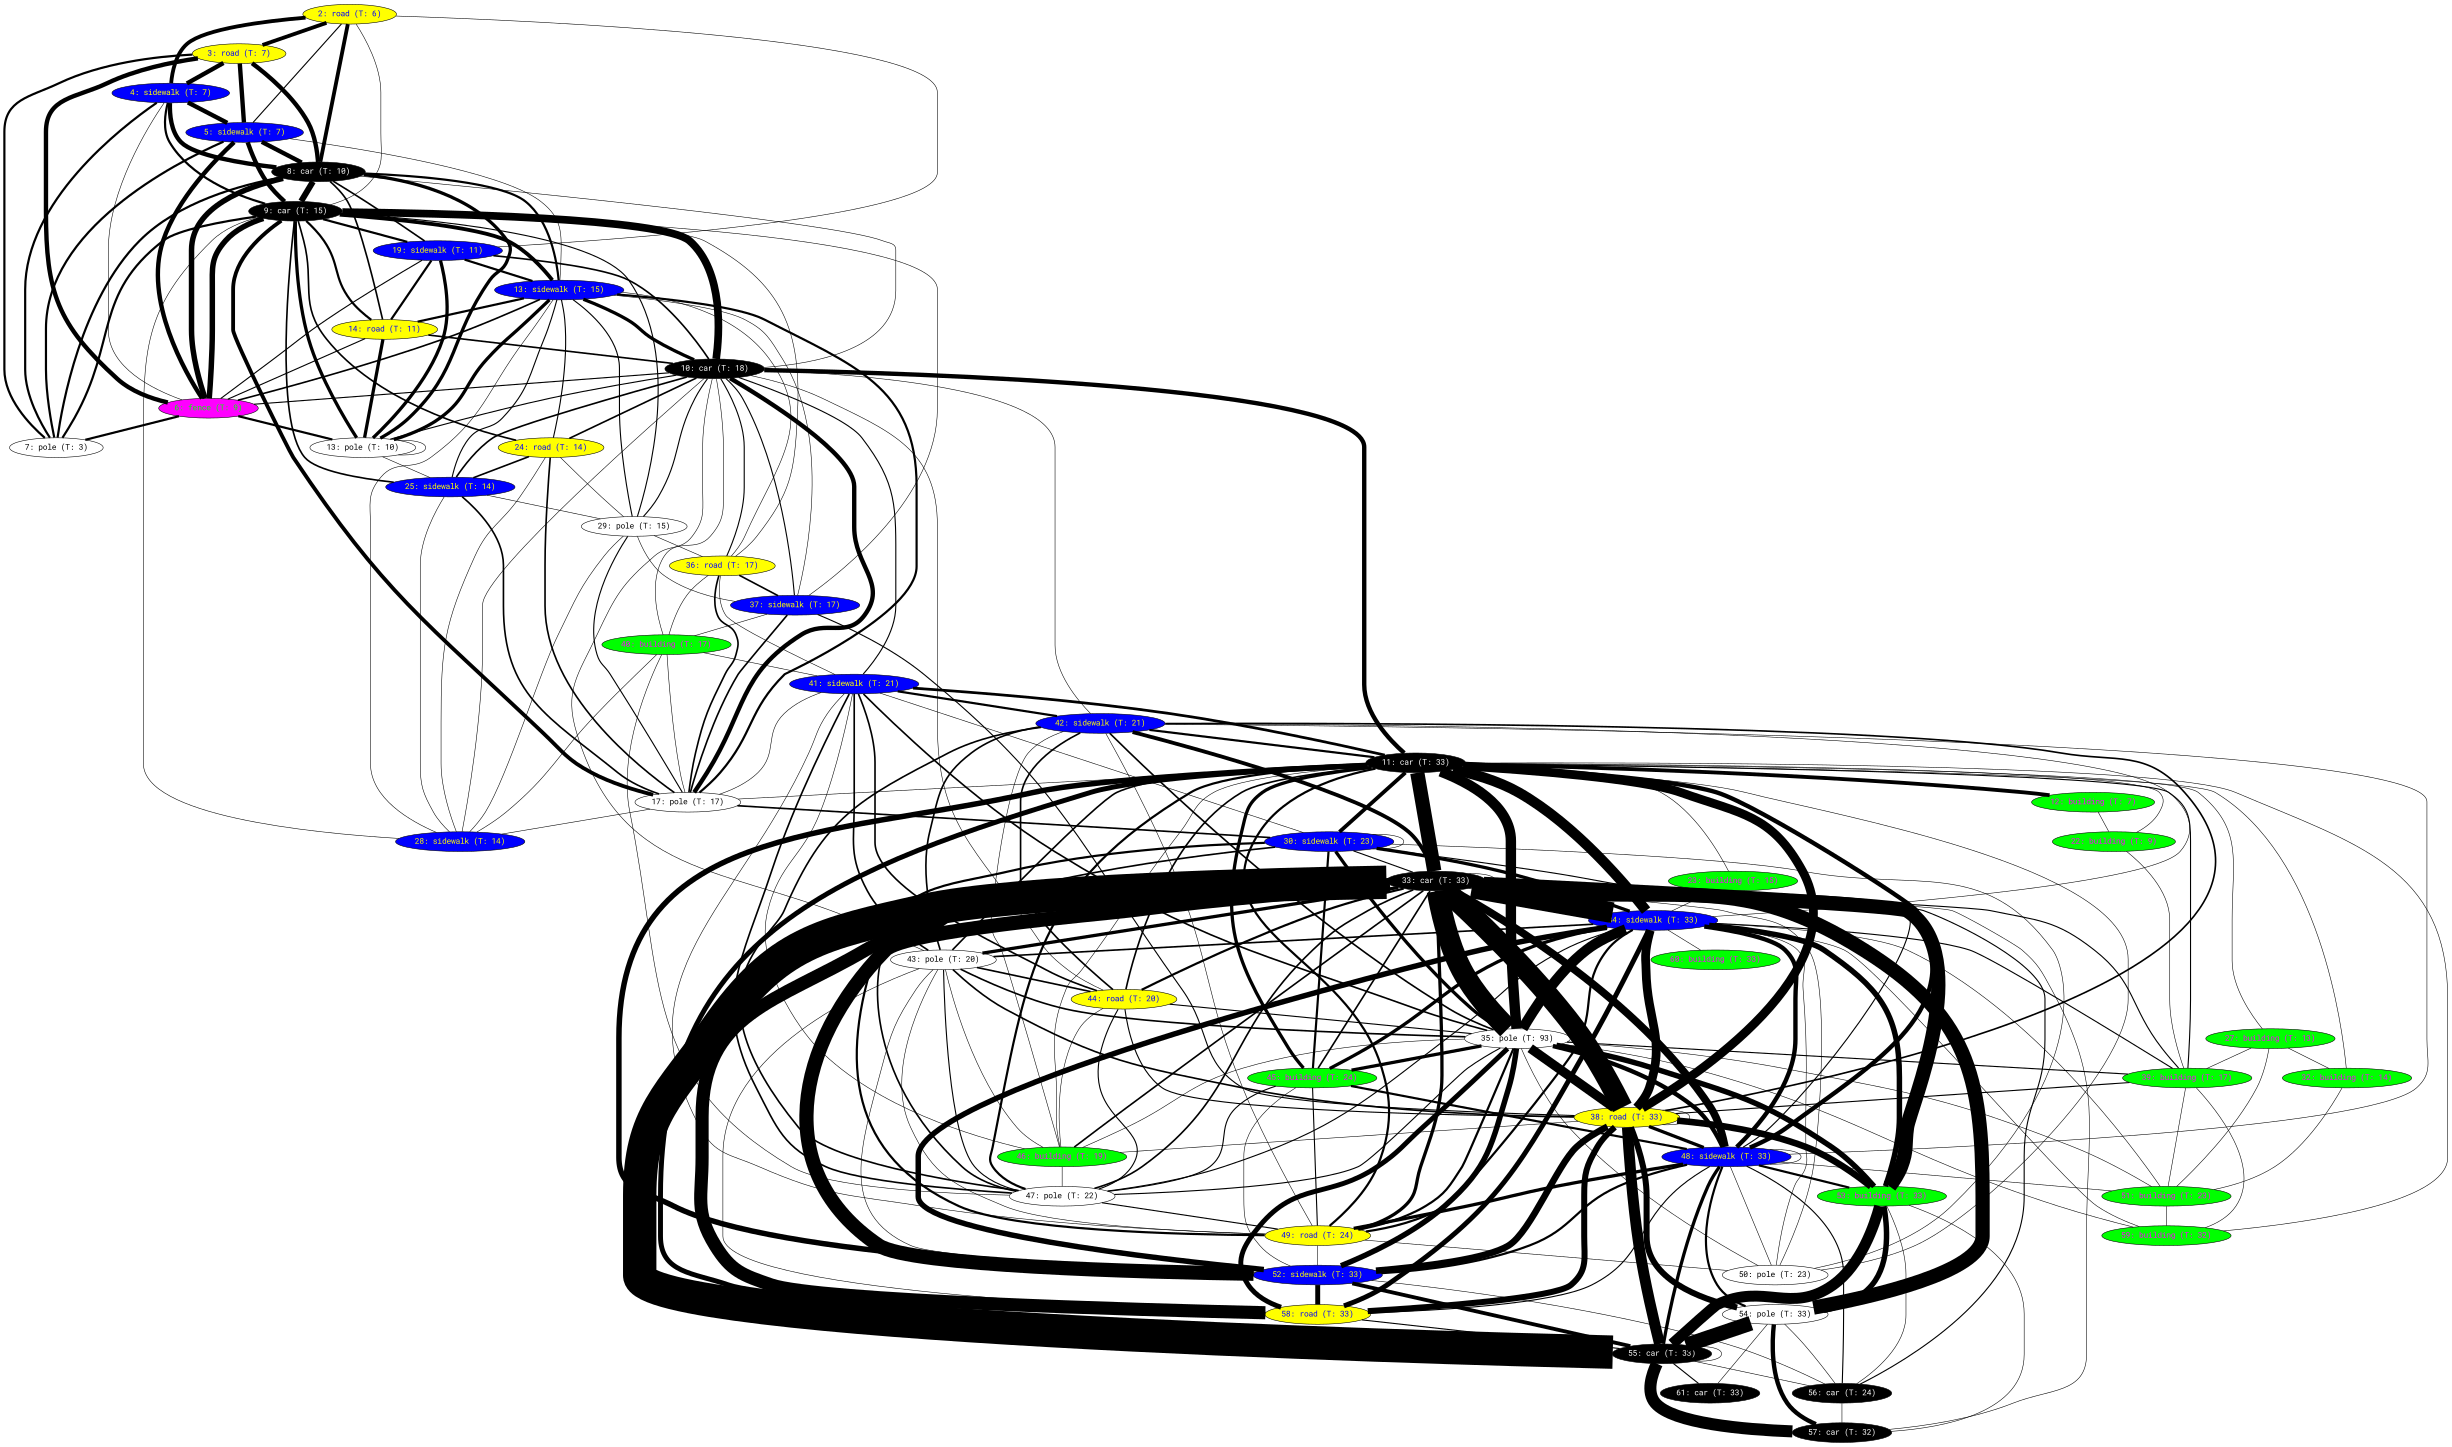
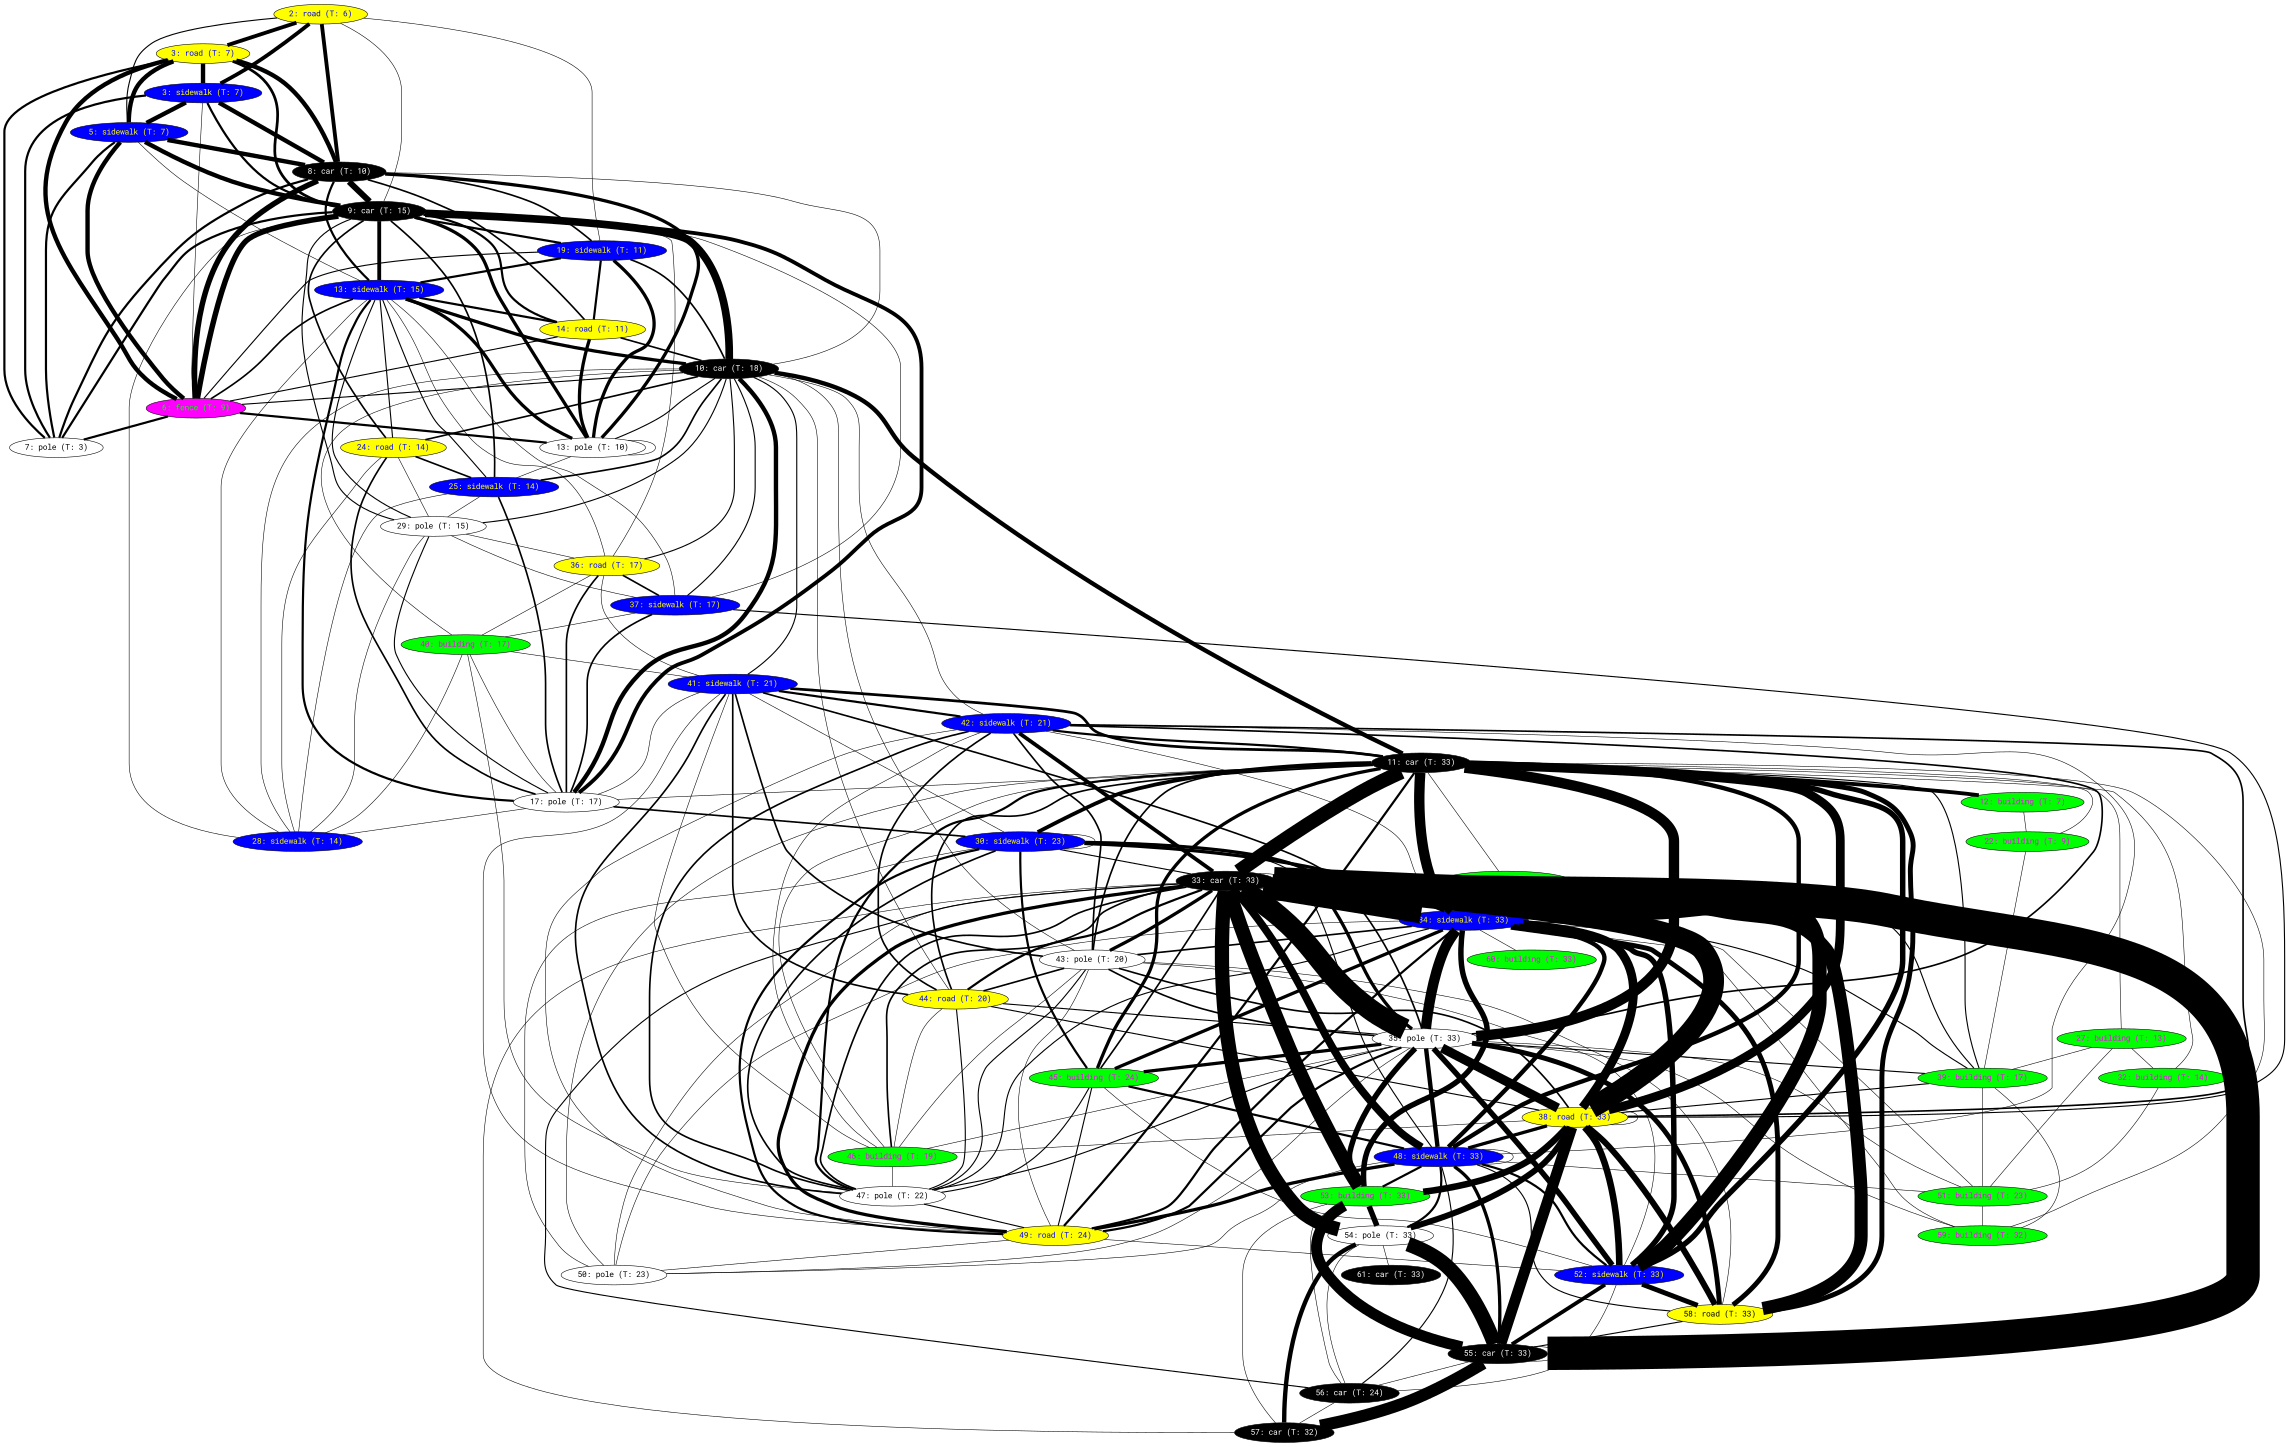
  graph {
    fontname="Roboto Mono"
    node [fillcolor="#0000ff" fontcolor="#ffff00" fontname="Roboto Mono" style=filled]
    edge [fontname="Roboto Mono" penwidth=1]
    n1 [fillcolor="#ffff00" fontcolor="#0000ff" label="2: road (T: 6)"]
    n2 [fillcolor="#ffff00" fontcolor="#0000ff" label="3: road (T: 7)"]
-   n3 [label="4: sidewalk (T: 7)"]
+   n3 [label="3: sidewalk (T: 7)"]
    n4 [label="5: sidewalk (T: 7)"]
    n5 [fillcolor="#000000" fontcolor="#ffffff" label="8: car (T: 10)"]
    n6 [fillcolor="#000000" fontcolor="#ffffff" label="9: car (T: 15)"]
    n7 [label="19: sidewalk (T: 11)"]
    n8 [fillcolor="#ff00ff" fontcolor="#00ff00" label="6: fence (T: 9)"]
    n9 [fillcolor="#ffffff" fontcolor="#000000" label="7: pole (T: 3)"]
    n10 [label="13: sidewalk (T: 15)"]
    n11 [fillcolor="#ffff00" fontcolor="#0000ff" label="14: road (T: 11)"]
    n12 [fillcolor="#ffffff" fontcolor="#000000" label="13: pole (T: 10)"]
    n13 [fillcolor="#000000" fontcolor="#ffffff" label="10: car (T: 18)"]
    n14 [fillcolor="#ffffff" fontcolor="#000000" label="17: pole (T: 17)"]
    n15 [fillcolor="#ffff00" fontcolor="#0000ff" label="24: road (T: 14)"]
    n16 [label="25: sidewalk (T: 14)"]
    n17 [label="28: sidewalk (T: 14)"]
    n18 [fillcolor="#ffffff" fontcolor="#000000" label="29: pole (T: 15)"]
    n19 [fillcolor="#ffff00" fontcolor="#0000ff" label="36: road (T: 17)"]
    n20 [label="37: sidewalk (T: 17)"]
    n21 [fillcolor="#000000" fontcolor="#ffffff" label="11: car (T: 33)"]
    n22 [fillcolor="#00ff00" fontcolor="#ff00ff" label="40: building (T: 17)"]
    n23 [label="41: sidewalk (T: 21)"]
    n24 [label="42: sidewalk (T: 21)"]
    n25 [fillcolor="#ffffff" fontcolor="#000000" label="43: pole (T: 20)"]
    n26 [fillcolor="#ffff00" fontcolor="#0000ff" label="44: road (T: 20)"]
    n27 [label="30: sidewalk (T: 23)"]
    n28 [fillcolor="#00ff00" fontcolor="#ff00ff" label="12: building (T: 7)"]
    n29 [fillcolor="#00ff00" fontcolor="#ff00ff" label="22: building (T: 9)"]
    n30 [fillcolor="#00ff00" fontcolor="#ff00ff" label="23: building (T: 15)"]
    n31 [fillcolor="#00ff00" fontcolor="#ff00ff" label="27: building (T: 13)"]
    n32 [fillcolor="#00ff00" fontcolor="#ff00ff" label="32: building (T: 14)"]
    n33 [fillcolor="#000000" fontcolor="#ffffff" label="33: car (T: 33)"]
    n34 [label="34: sidewalk (T: 33)"]
-   n35 [fillcolor="#ffffff" fontcolor="#000000" label="35: pole (T: 93)"]
+   n35 [fillcolor="#ffffff" fontcolor="#000000" label="35: pole (T: 33)"]
    n36 [fillcolor="#ffff00" fontcolor="#0000ff" label="38: road (T: 33)"]
    n37 [fillcolor="#00ff00" fontcolor="#ff00ff" label="39: building (T: 17)"]
    n38 [fillcolor="#00ff00" fontcolor="#ff00ff" label="45: building (T: 24)"]
    n39 [fillcolor="#00ff00" fontcolor="#ff00ff" label="46: building (T: 19)"]
    n40 [fillcolor="#ffffff" fontcolor="#000000" label="47: pole (T: 22)"]
    n41 [label="48: sidewalk (T: 33)"]
    n42 [fillcolor="#ffff00" fontcolor="#0000ff" label="49: road (T: 24)"]
    n43 [fillcolor="#ffffff" fontcolor="#000000" label="50: pole (T: 23)"]
    n44 [label="52: sidewalk (T: 33)"]
-   n45 [fillcolor="#ffff00" fontcolor="#0000ff" label="58: road (T: 33)"]
+   n45 [fillcolor="#ffff00" fontcolor="#000000" label="58: road (T: 33)"]
    n46 [fillcolor="#00ff00" fontcolor="#ff00ff" label="51: building (T: 23)"]
    n47 [fillcolor="#00ff00" fontcolor="#ff00ff" label="53: building (T: 33)"]
    n48 [fillcolor="#ffffff" fontcolor="#000000" label="54: pole (T: 33)"]
    n49 [fillcolor="#000000" fontcolor="#ffffff" label="55: car (T: 33)"]
    n50 [fillcolor="#000000" fontcolor="#ffffff" label="56: car (T: 24)"]
    n51 [fillcolor="#000000" fontcolor="#ffffff" label="57: car (T: 32)"]
    n52 [fillcolor="#00ff00" fontcolor="#ff00ff" label="59: building (T: 32)"]
    n53 [fillcolor="#00ff00" fontcolor="#ff00ff" label="60: building (T: 33)"]
    n54 [fillcolor="#000000" fontcolor="#ffffff" label="61: car (T: 33)"]
    n1 -- n2 [penwidth=7]
    n1 -- n3 [penwidth=7]
    n1 -- n4 [penwidth=2]
    n1 -- n5 [penwidth=7]
    n1 -- n6
    n1 -- n7
    n2 -- n3 [penwidth=8]
    n2 -- n4 [penwidth=8]
    n2 -- n5 [penwidth=8]
+   n2 -- n6 [penwidth=5]
    n2 -- n8 [penwidth=8]
    n2 -- n9 [penwidth=4]
    n3 -- n4 [penwidth=8]
    n3 -- n5 [penwidth=8]
    n3 -- n6 [penwidth=4]
    n3 -- n8
    n3 -- n9 [penwidth=4]
    n4 -- n5 [penwidth=8]
    n4 -- n6 [penwidth=8]
    n4 -- n8 [penwidth=8]
    n4 -- n9 [penwidth=4]
    n4 -- n10
    n5 -- n6 [penwidth=11]
    n5 -- n7 [penwidth=3]
    n5 -- n10 [penwidth=4]
    n5 -- n11 [penwidth=3]
    n5 -- n12 [penwidth=6]
    n5 -- n13
    n6 -- n7 [penwidth=4]
    n6 -- n10 [penwidth=7]
    n6 -- n11 [penwidth=4]
    n6 -- n12 [penwidth=6]
    n6 -- n13 [penwidth=14]
    n6 -- n14 [penwidth=7]
    n6 -- n15 [penwidth=3]
    n6 -- n16 [penwidth=3]
    n6 -- n17
    n6 -- n18 [penwidth=2]
    n6 -- n19
    n6 -- n20
    n7 -- n10 [penwidth=4]
    n7 -- n13 [penwidth=3]
    n8 -- n5 [penwidth=10]
    n8 -- n6 [penwidth=10]
    n8 -- n7 [penwidth=2]
    n8 -- n9 [penwidth=4]
    n8 -- n10 [penwidth=3]
    n8 -- n11 [penwidth=2]
    n8 -- n12 [penwidth=4]
    n9 -- n5 [penwidth=4]
    n9 -- n6 [penwidth=4]
    n10 -- n11 [penwidth=4]
    n10 -- n12 [penwidth=6]
    n10 -- n14 [penwidth=4]
    n10 -- n17
    n10 -- n18 [penwidth=2]
    n10 -- n19
    n10 -- n20
    n11 -- n7 [penwidth=4]
    n11 -- n12 [penwidth=6]
    n11 -- n13 [penwidth=3]
    n12 -- n7 [penwidth=6]
    n12 -- n12
    n12 -- n13 [penwidth=2]
    n12 -- n16
    n13 -- n8 [penwidth=2]
    n13 -- n10 [penwidth=6]
    n13 -- n14 [penwidth=8]
    n13 -- n15 [penwidth=3]
    n13 -- n16 [penwidth=3]
    n13 -- n17
    n13 -- n18 [penwidth=2]
    n13 -- n19 [penwidth=2]
    n13 -- n20 [penwidth=2]
    n13 -- n21 [penwidth=8]
    n13 -- n22
    n13 -- n23 [penwidth=2]
    n13 -- n24
    n13 -- n25
    n13 -- n26
    n14 -- n17
    n14 -- n18 [penwidth=2]
    n14 -- n19 [penwidth=3]
    n14 -- n20 [penwidth=3]
    n14 -- n22
    n14 -- n23
    n14 -- n27 [penwidth=3]
    n15 -- n10 [penwidth=2]
    n15 -- n14 [penwidth=3]
    n15 -- n16 [penwidth=3]
    n15 -- n17
    n15 -- n18
    n16 -- n10 [penwidth=2]
    n16 -- n14 [penwidth=3]
    n16 -- n17
    n16 -- n18
    n17 -- n18
    n17 -- n22
    n18 -- n19
    n18 -- n20
    n19 -- n20 [penwidth=3]
    n19 -- n22
    n19 -- n23
    n20 -- n22
    n21 -- n14
    n21 -- n23 [penwidth=5]
    n21 -- n25 [penwidth=3]
    n21 -- n27 [penwidth=7]
    n21 -- n28 [penwidth=7]
    n21 -- n29
    n21 -- n30
    n21 -- n31
    n21 -- n32
    n21 -- n33 [penwidth=26]
    n21 -- n34 [penwidth=19]
    n21 -- n35 [penwidth=19]
    n21 -- n36 [penwidth=16]
    n21 -- n37 [penwidth=2]
    n21 -- n38 [penwidth=6]
    n21 -- n39
    n21 -- n40 [penwidth=4]
    n21 -- n41 [penwidth=8]
    n21 -- n42 [penwidth=4]
    n21 -- n43
    n21 -- n44 [penwidth=10]
    n21 -- n45 [penwidth=9]
    n22 -- n23
    n22 -- n40
    n23 -- n24 [penwidth=4]
    n23 -- n25 [penwidth=3]
    n23 -- n26 [penwidth=3]
    n23 -- n35 [penwidth=3]
    n23 -- n39
    n23 -- n40 [penwidth=3]
    n23 -- n42
    n24 -- n21 [penwidth=4]
    n24 -- n25 [penwidth=3]
    n24 -- n26 [penwidth=3]
    n24 -- n35 [penwidth=3]
    n24 -- n39
    n24 -- n40 [penwidth=3]
    n24 -- n41
    n24 -- n42
    n25 -- n26 [penwidth=3]
    n25 -- n39
    n25 -- n40 [penwidth=2]
    n25 -- n42
    n25 -- n44
    n25 -- n45
    n26 -- n21 [penwidth=3]
    n26 -- n33 [penwidth=4]
    n26 -- n35 [penwidth=2]
    n26 -- n39
    n26 -- n40 [penwidth=2]
    n27 -- n23
    n27 -- n27
    n27 -- n33 [penwidth=2]
    n27 -- n34 [penwidth=6]
    n27 -- n35 [penwidth=6]
    n27 -- n40 [penwidth=3]
    n27 -- n42 [penwidth=4]
    n27 -- n43
    n28 -- n29
    n29 -- n37
    n30 -- n34
    n31 -- n32
    n31 -- n37
    n31 -- n46
    n32 -- n46
    n33 -- n24 [penwidth=7]
    n33 -- n25 [penwidth=6]
    n33 -- n33
    n33 -- n34 [penwidth=38]
    n33 -- n35 [penwidth=39]
    n33 -- n36 [penwidth=38]
    n33 -- n39 [penwidth=3]
    n33 -- n41 [penwidth=14]
    n33 -- n42 [penwidth=6]
    n33 -- n43
    n33 -- n44 [penwidth=26]
    n33 -- n45 [penwidth=24]
    n33 -- n47 [penwidth=26]
    n33 -- n48 [penwidth=26]
    n33 -- n49 [penwidth=61]
    n33 -- n50 [penwidth=2]
    n33 -- n51
    n34 -- n24
    n34 -- n25 [penwidth=3]
    n34 -- n35 [penwidth=19]
    n34 -- n36 [penwidth=16]
    n34 -- n37 [penwidth=2]
    n34 -- n38 [penwidth=6]
    n34 -- n40 [penwidth=2]
    n34 -- n41 [penwidth=8]
    n34 -- n42 [penwidth=4]
    n34 -- n43
    n34 -- n44 [penwidth=10]
    n34 -- n45 [penwidth=9]
    n34 -- n46
    n34 -- n47 [penwidth=10]
    n34 -- n52
    n34 -- n53
    n35 -- n25 [penwidth=3]
    n35 -- n36 [penwidth=17]
    n35 -- n37 [penwidth=2]
    n35 -- n38 [penwidth=6]
    n35 -- n39
    n35 -- n40 [penwidth=2]
    n35 -- n41 [penwidth=8]
    n35 -- n42 [penwidth=4]
    n35 -- n43
    n35 -- n44 [penwidth=10]
    n35 -- n45 [penwidth=9]
    n35 -- n46
    n35 -- n47 [penwidth=10]
    n35 -- n52
    n36 -- n20 [penwidth=2]
    n36 -- n24 [penwidth=3]
    n36 -- n25 [penwidth=3]
    n36 -- n26 [penwidth=2]
    n36 -- n36
    n36 -- n39
    n36 -- n41 [penwidth=6]
    n36 -- n44 [penwidth=12]
    n36 -- n45 [penwidth=11]
    n36 -- n48 [penwidth=11]
    n36 -- n49 [penwidth=20]
    n37 -- n33 [penwidth=2]
    n37 -- n36 [penwidth=2]
    n37 -- n46
    n37 -- n52
    n38 -- n27 [penwidth=4]
    n38 -- n33 [penwidth=3]
    n38 -- n40 [penwidth=2]
    n38 -- n41 [penwidth=4]
    n38 -- n42 [penwidth=2]
    n38 -- n44
    n39 -- n40
    n40 -- n33 [penwidth=3]
    n40 -- n42 [penwidth=2]
    n41 -- n27 [penwidth=2]
    n41 -- n41
    n41 -- n42 [penwidth=6]
    n41 -- n43
    n41 -- n44 [penwidth=4]
    n41 -- n45 [penwidth=2]
    n41 -- n46
    n41 -- n47 [penwidth=4]
    n41 -- n48 [penwidth=4]
    n41 -- n49 [penwidth=6]
    n41 -- n50 [penwidth=2]
    n42 -- n43
    n42 -- n44
    n44 -- n45 [penwidth=9]
    n44 -- n49 [penwidth=7]
    n44 -- n50
    n45 -- n49 [penwidth=2]
    n46 -- n52
    n47 -- n36 [penwidth=12]
    n47 -- n48 [penwidth=10]
    n47 -- n49 [penwidth=20]
    n47 -- n50
    n47 -- n51
    n48 -- n49 [penwidth=27]
    n48 -- n50
    n48 -- n51 [penwidth=8]
    n48 -- n54
    n49 -- n49
    n49 -- n50
    n49 -- n51 [penwidth=22]
-   n49 -- n54 [penwidth=2]
    n50 -- n51
    n52 -- n21
  }
